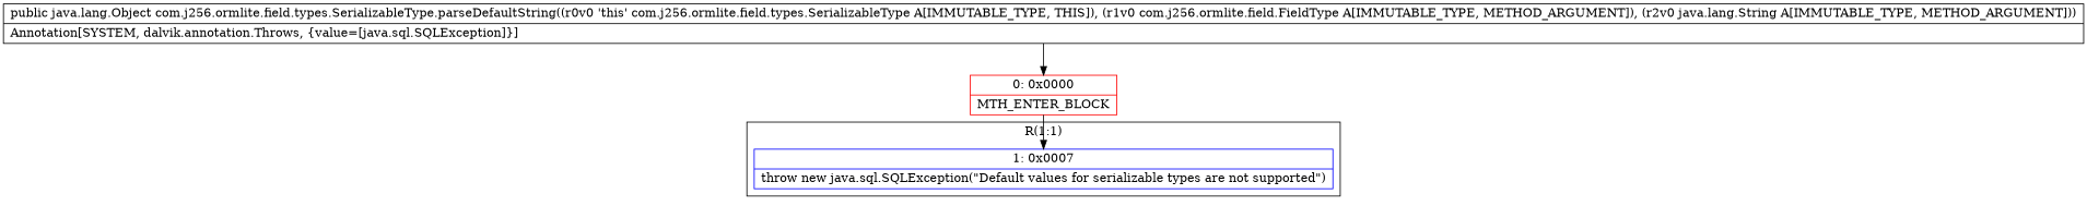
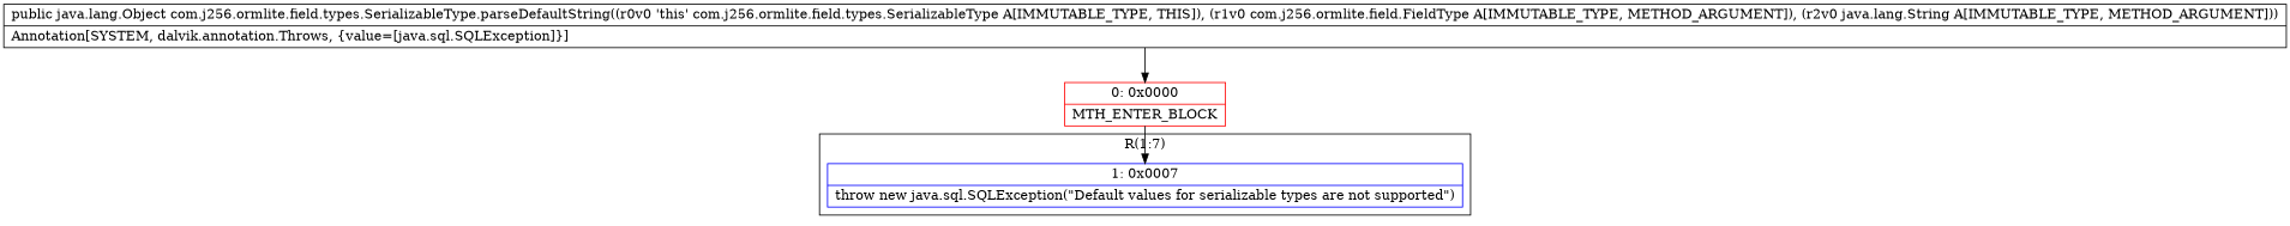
  digraph {
    node [shape=record]
    n1 [color=blue label="{1\:\ 0x0007|throw new java.sql.SQLException(\"Default values for serializable types are not supported\")\l}"]
    n2 [color=red label="{0\:\ 0x0000|MTH_ENTER_BLOCK\l}"]
    n3 [label="{public java.lang.Object com.j256.ormlite.field.types.SerializableType.parseDefaultString((r0v0 'this' com.j256.ormlite.field.types.SerializableType A[IMMUTABLE_TYPE, THIS]), (r1v0 com.j256.ormlite.field.FieldType A[IMMUTABLE_TYPE, METHOD_ARGUMENT]), (r2v0 java.lang.String A[IMMUTABLE_TYPE, METHOD_ARGUMENT]))  | Annotation[SYSTEM, dalvik.annotation.Throws, \{value=[java.sql.SQLException]\}]\l}"]
    subgraph cluster_1 {
-     label="R(1:1)"
+     label="R(1:7)"
      n1
    }
    n2 -> n1
    n3 -> n2
  }
